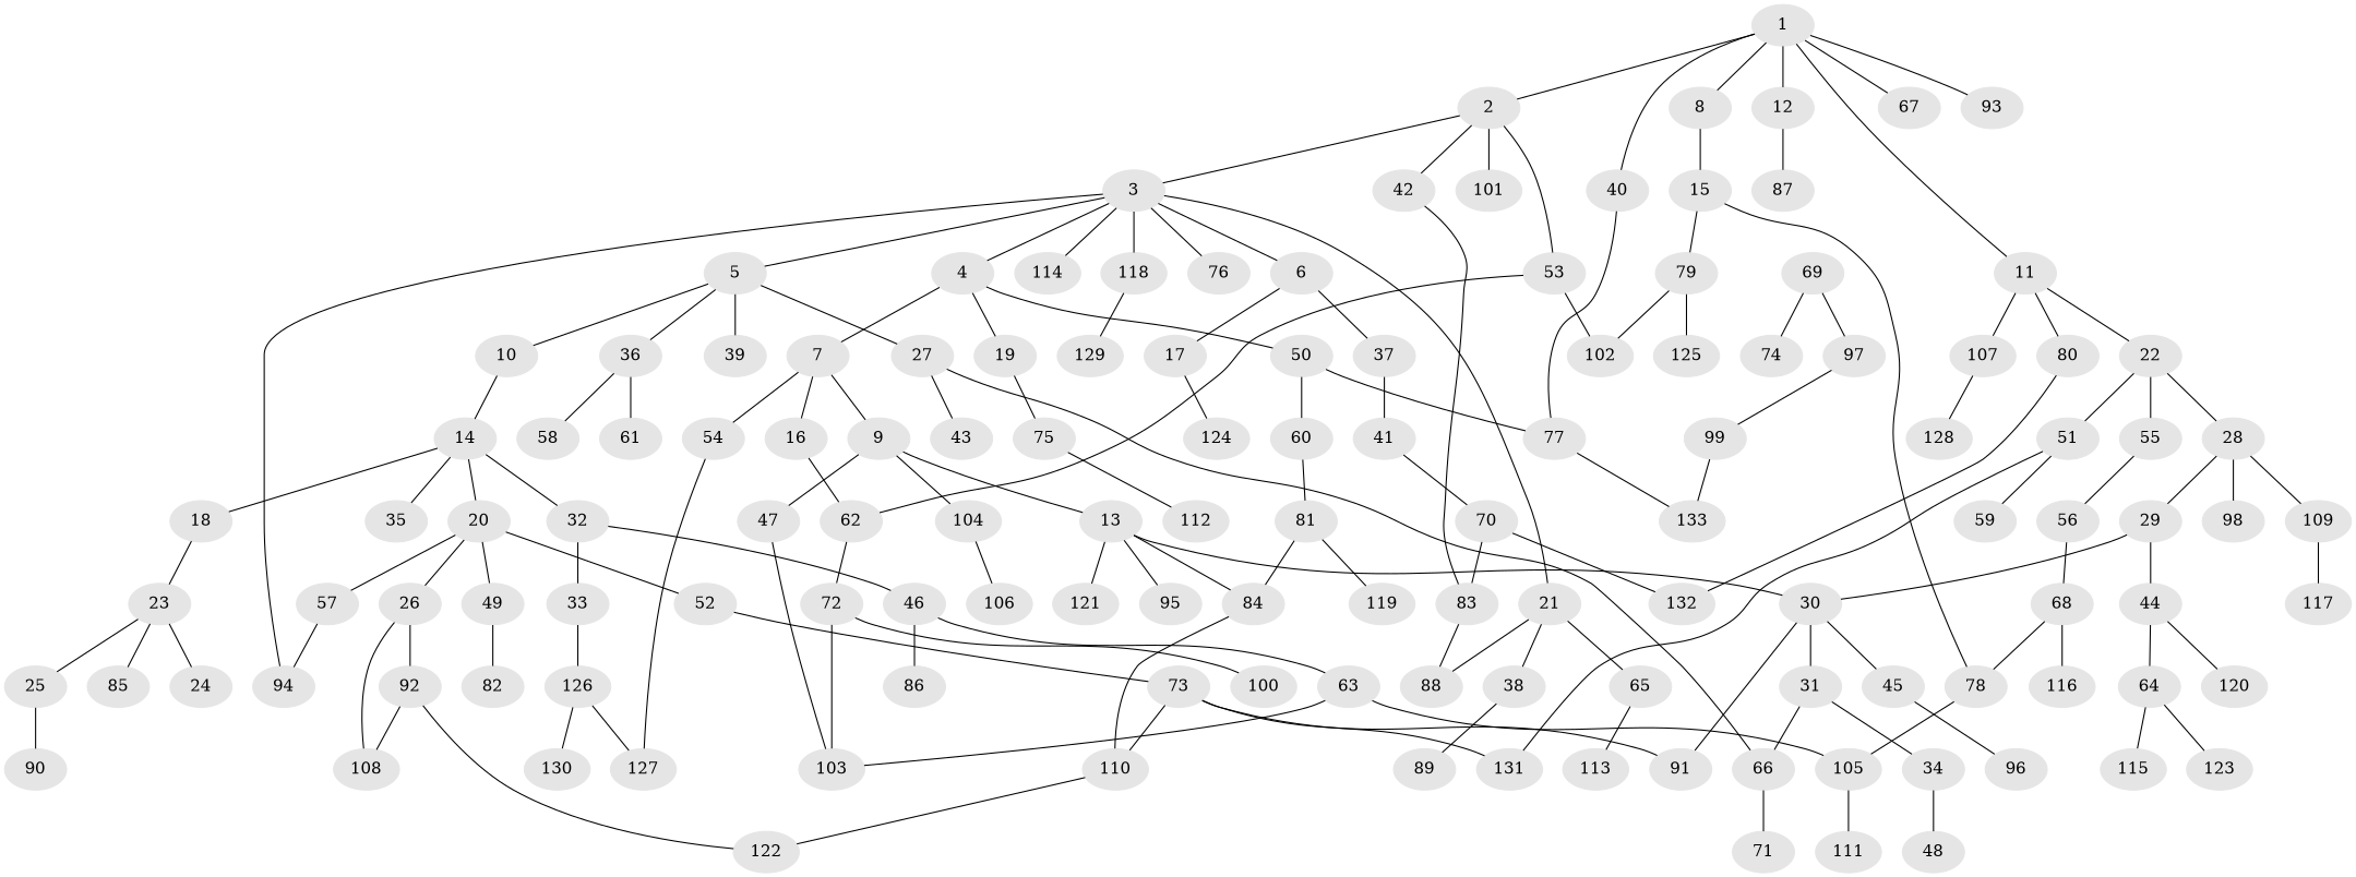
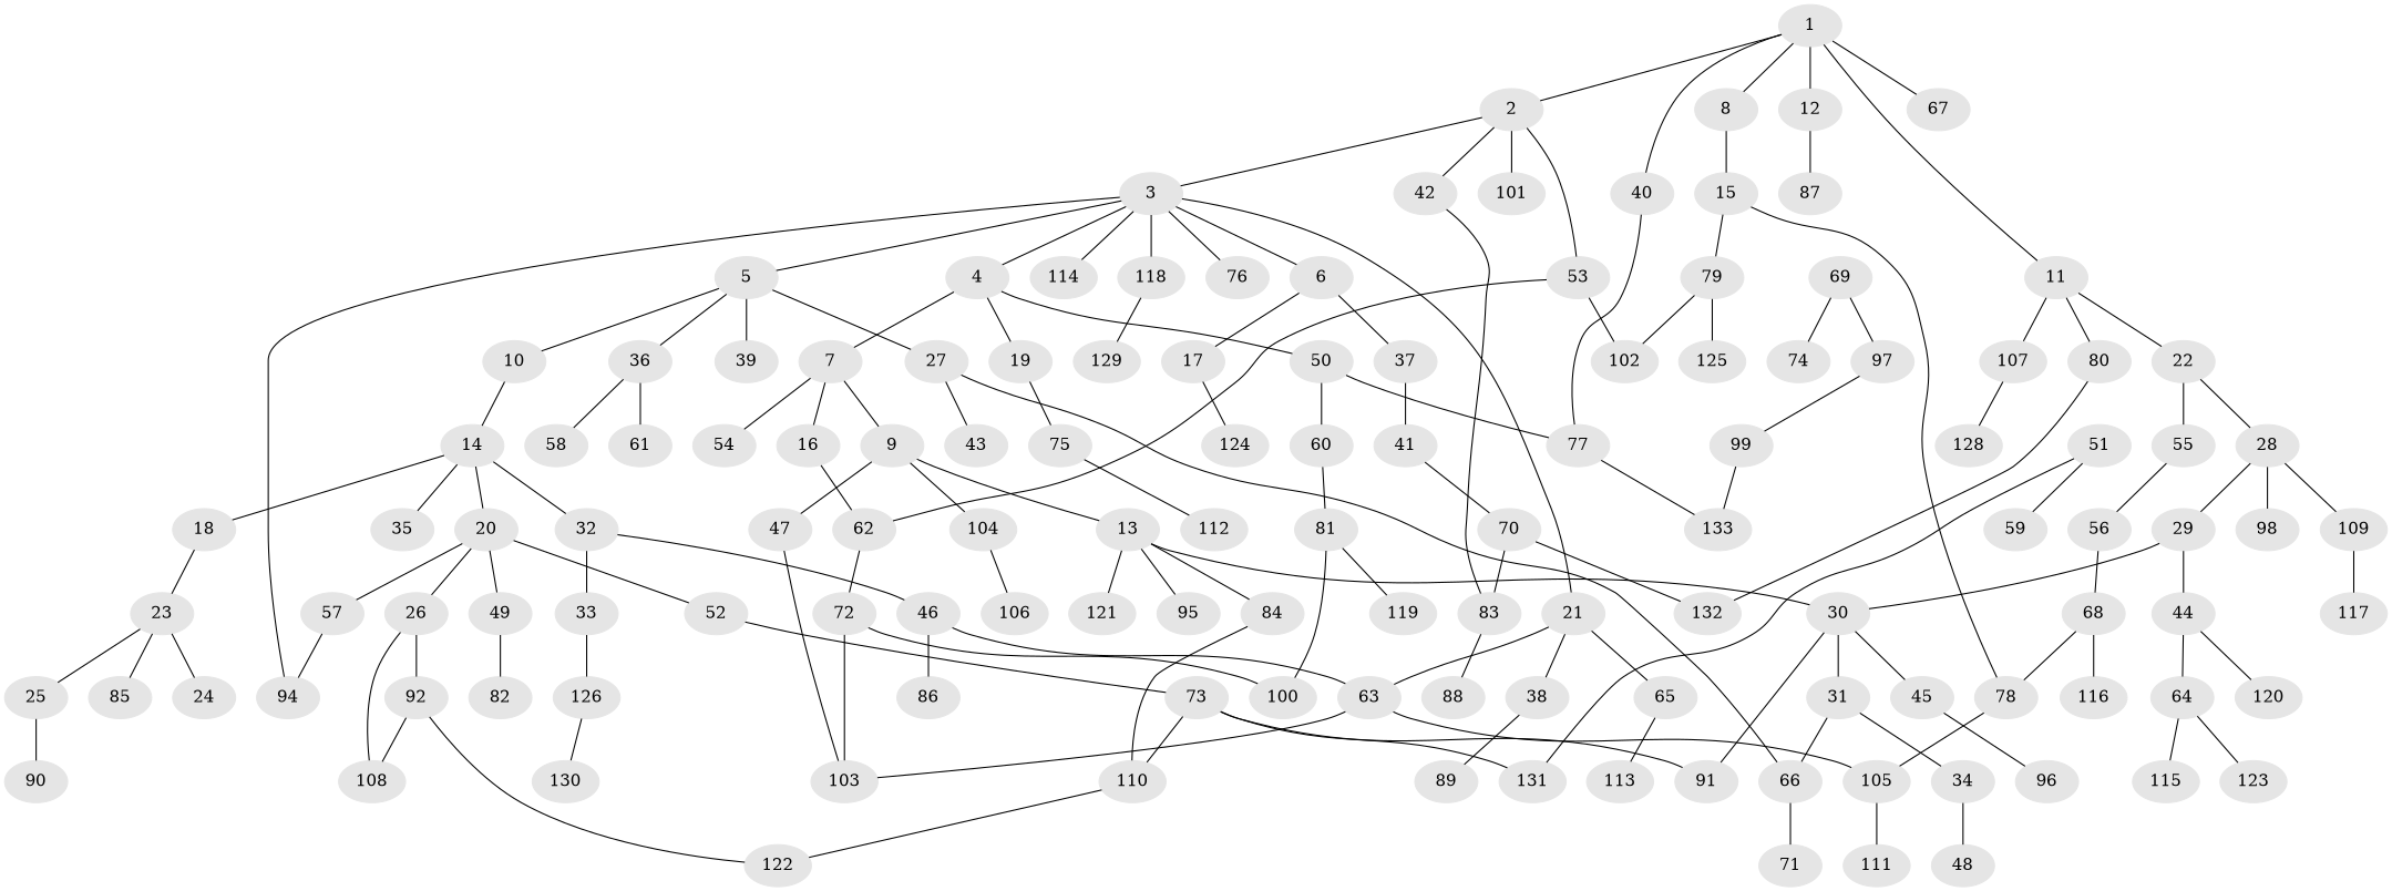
  graph {
    node [color=gray90 style=filled]
    1
    2
    8
    11
    12
    40
    67
-   93
    3
    42
    53
    101
    15
    22
    80
    107
    87
    77
    4
    5
    6
    21
    76
    94
    114
    118
    83
    62
    102
    7
    19
    50
    10
    27
    36
    39
    17
    37
    38
    65
    88
    129
    9
    16
    54
    75
    60
    14
    43
    66
    58
    61
    124
    41
    13
    47
    104
-   127
    78
    79
    30
    84
    95
    121
    103
    106
    18
    20
    32
    35
    28
    51
    55
    132
    128
    31
    45
    91
    110
    23
    26
    49
    52
    57
    33
    46
    105
    125
    72
    24
    25
    85
    112
    92
    108
    82
    73
    89
    113
    29
    98
    109
    59
    131
    56
    90
    122
    71
    44
    117
    64
    120
    34
    96
    48
    126
    63
    86
    130
    70
    133
    69
    74
    97
    115
    123
    81
    68
    116
    119
    100
    111
    99
    1 -- 2
    1 -- 8
    1 -- 11
    1 -- 12
    1 -- 40
    1 -- 67
-   1 -- 93
    2 -- 3
    2 -- 42
    2 -- 53
    2 -- 101
    8 -- 15
    11 -- 22
    11 -- 80
    11 -- 107
    12 -- 87
    40 -- 77
    3 -- 4
    3 -- 5
    3 -- 6
    3 -- 21
    3 -- 76
    3 -- 94
    3 -- 114
    3 -- 118
    42 -- 83
    53 -- 62
    53 -- 102
    15 -- 78
    15 -- 79
    22 -- 28
-   22 -- 51
    22 -- 55
    80 -- 132
    107 -- 128
    77 -- 133
    4 -- 7
    4 -- 19
    4 -- 50
    5 -- 10
    5 -- 27
    5 -- 36
    5 -- 39
    6 -- 17
    6 -- 37
    21 -- 38
    21 -- 65
-   21 -- 88
+   21 -- 63
    118 -- 129
    83 -- 88
    62 -- 72
    7 -- 9
    7 -- 16
    7 -- 54
    19 -- 75
    50 -- 77
    50 -- 60
    10 -- 14
    27 -- 43
    27 -- 66
    36 -- 58
    36 -- 61
    17 -- 124
    37 -- 41
    38 -- 89
    65 -- 113
    9 -- 13
    9 -- 47
    9 -- 104
    16 -- 62
-   54 -- 127
    75 -- 112
    60 -- 81
    14 -- 18
    14 -- 20
    14 -- 32
    14 -- 35
    66 -- 71
    41 -- 70
    13 -- 30
    13 -- 84
    13 -- 95
    13 -- 121
    47 -- 103
    104 -- 106
    78 -- 105
    79 -- 102
    79 -- 125
    30 -- 31
    30 -- 45
    30 -- 91
    84 -- 110
    18 -- 23
    20 -- 26
    20 -- 49
    20 -- 52
    20 -- 57
    32 -- 33
    32 -- 46
    28 -- 29
    28 -- 98
    28 -- 109
    51 -- 59
    51 -- 131
    55 -- 56
    31 -- 66
    31 -- 34
    45 -- 96
    110 -- 122
    23 -- 24
    23 -- 25
    23 -- 85
    26 -- 92
    26 -- 108
    49 -- 82
    52 -- 73
    57 -- 94
    33 -- 126
    46 -- 63
    46 -- 86
    105 -- 111
    72 -- 103
    72 -- 100
    25 -- 90
    92 -- 108
    92 -- 122
    73 -- 91
    73 -- 110
    73 -- 131
    29 -- 30
    29 -- 44
    109 -- 117
    56 -- 68
    44 -- 64
    44 -- 120
    64 -- 115
    64 -- 123
    34 -- 48
-   126 -- 127
    126 -- 130
    63 -- 103
    63 -- 105
    70 -- 83
    70 -- 132
    69 -- 74
    69 -- 97
    97 -- 99
-   81 -- 84
+   81 -- 100
    81 -- 119
    68 -- 78
    68 -- 116
    99 -- 133
  }
